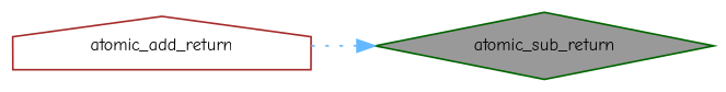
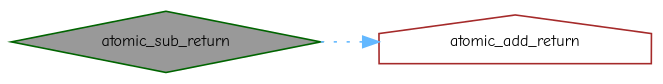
  digraph {
    rankdir=LR
    fontname="Comic Neue"
    node [fontname="Comic Neue" fontsize=10 style=filled]
    n1 [color=darkgreen fillcolor=grey60 fontcolor=black height=0.2 label=atomic_sub_return shape=diamond width=0.4]
    n2 [color=brown fillcolor=white height=0.2 label=atomic_add_return shape=house width=0.4]
-   n2 -> n1 [color=steelblue1 fontname="Comic Neue" fontsize=10 labelfontname=Helvetica labelfontsize=10 style=dotted]
+   n1 -> n2 [color=steelblue1 fontname="Comic Neue" fontsize=10 labelfontname=Helvetica labelfontsize=10 style=dotted]
  }
